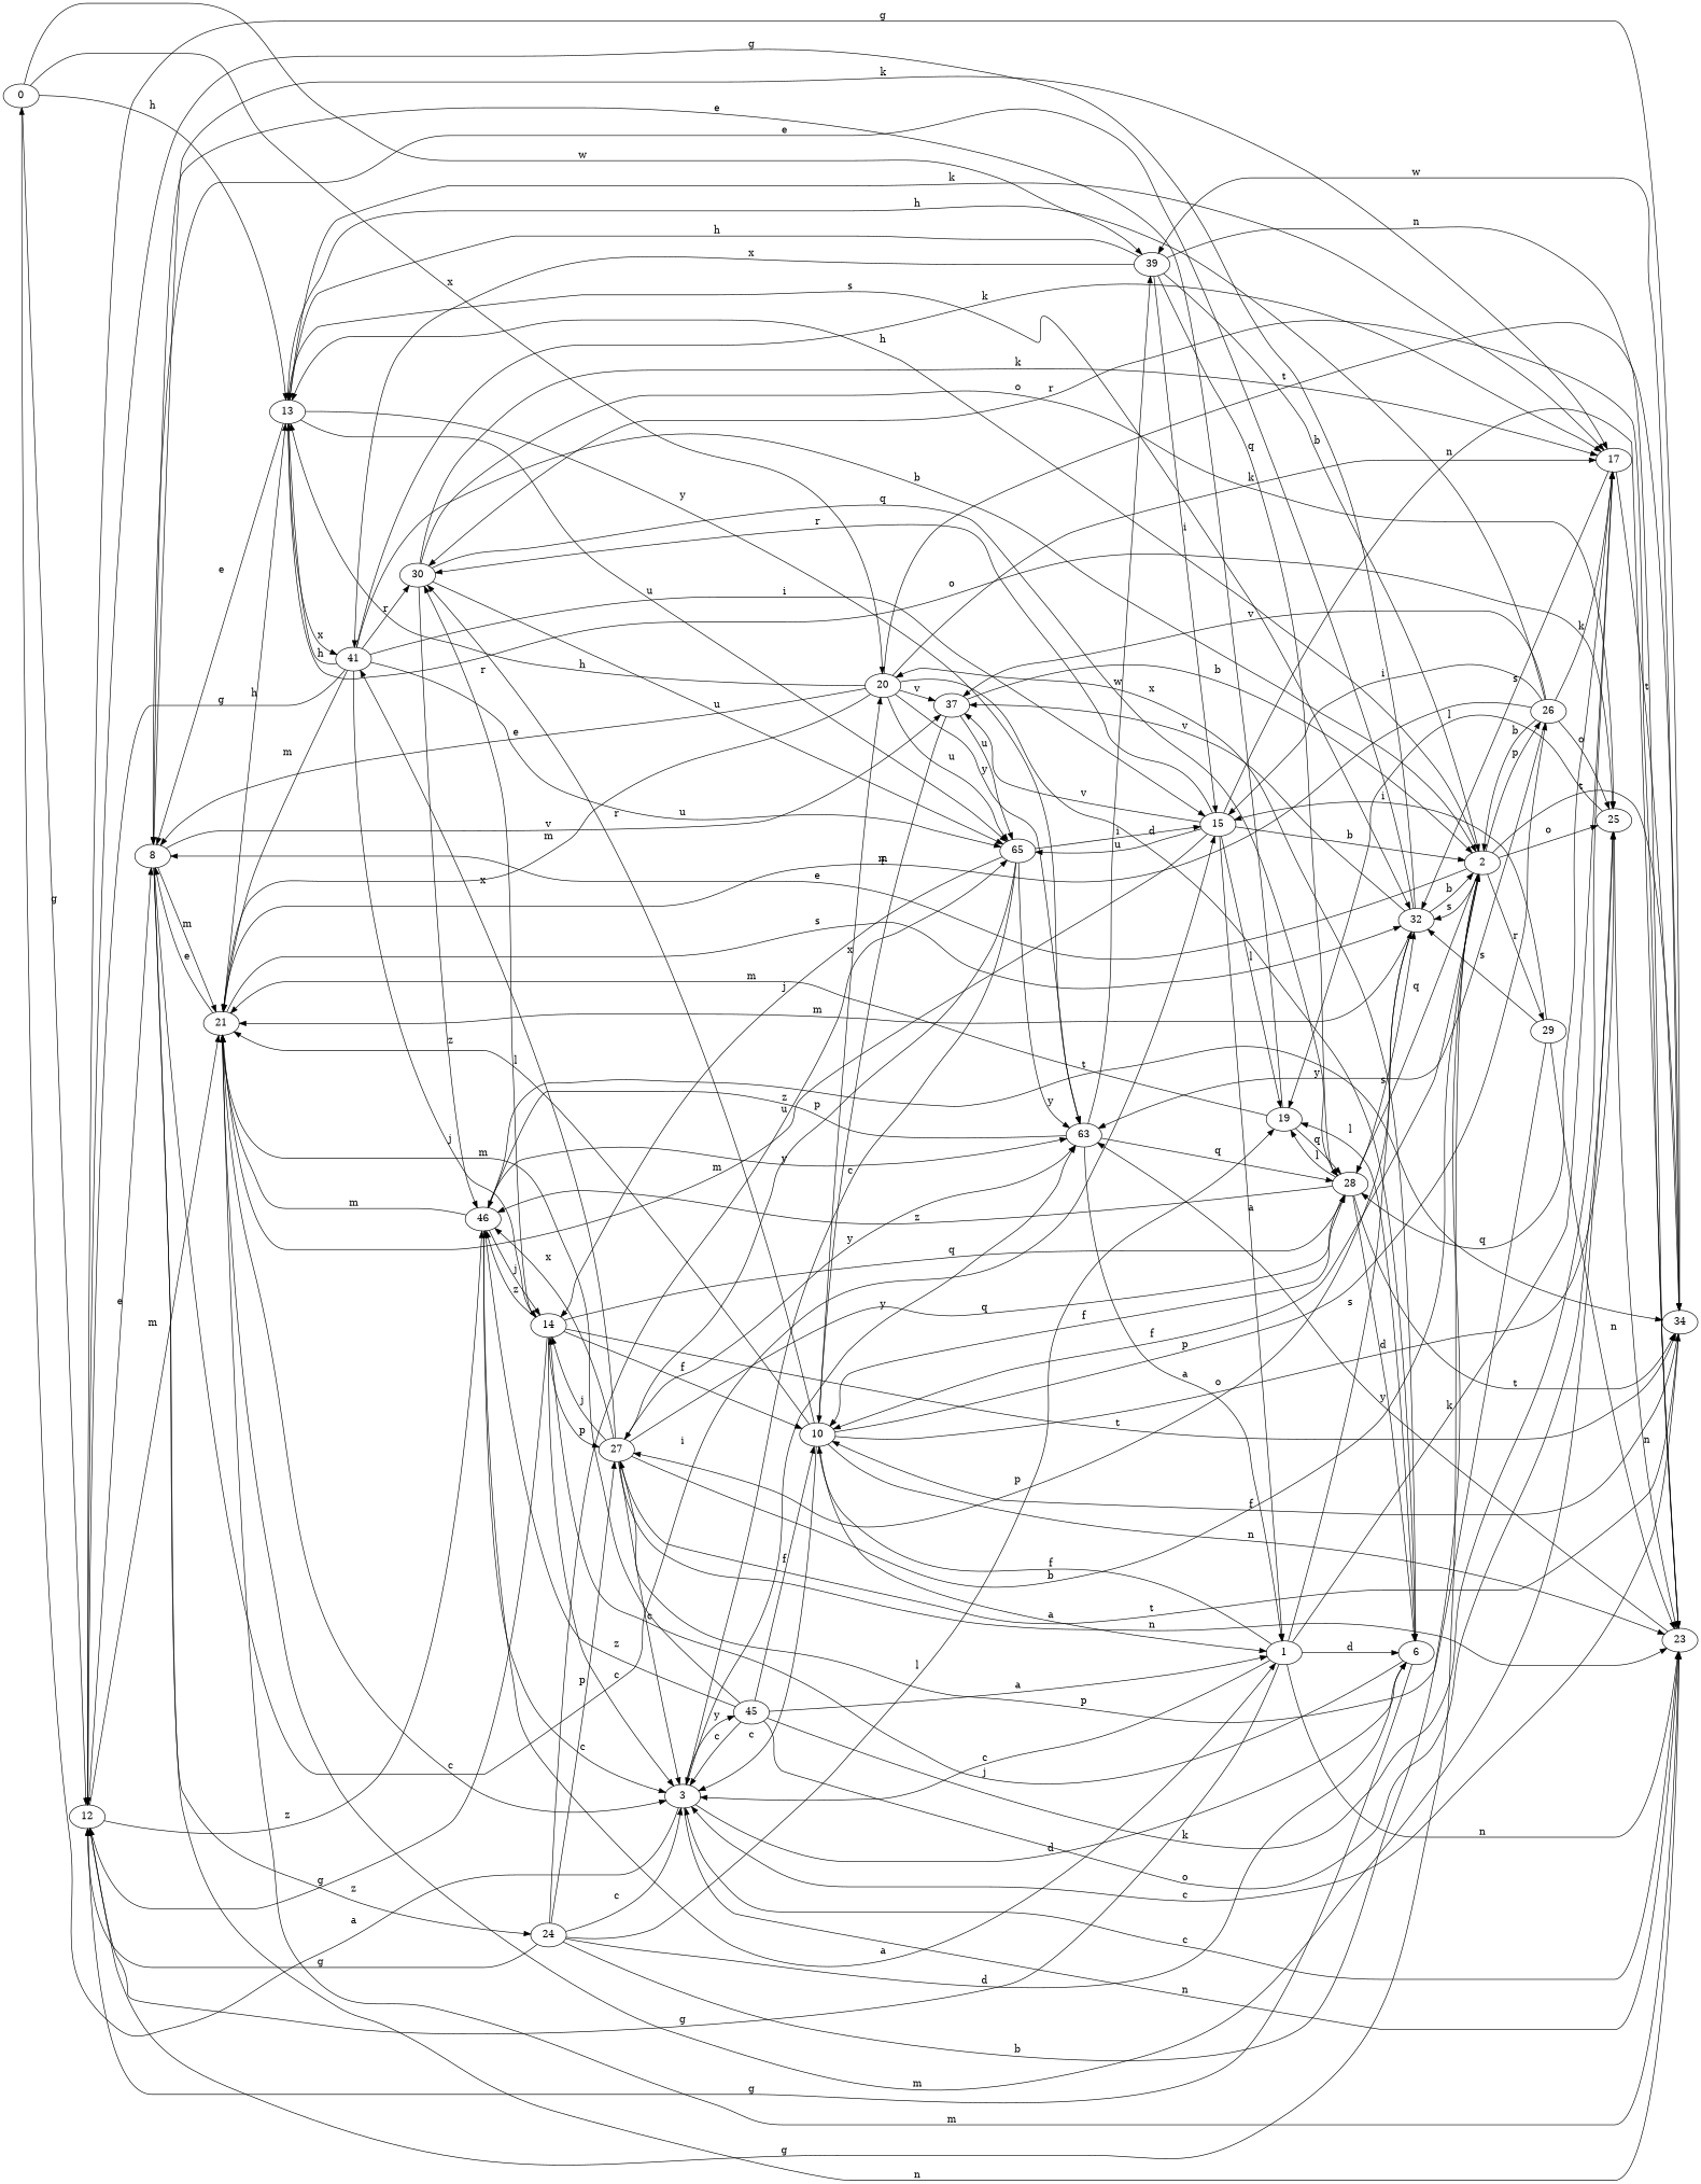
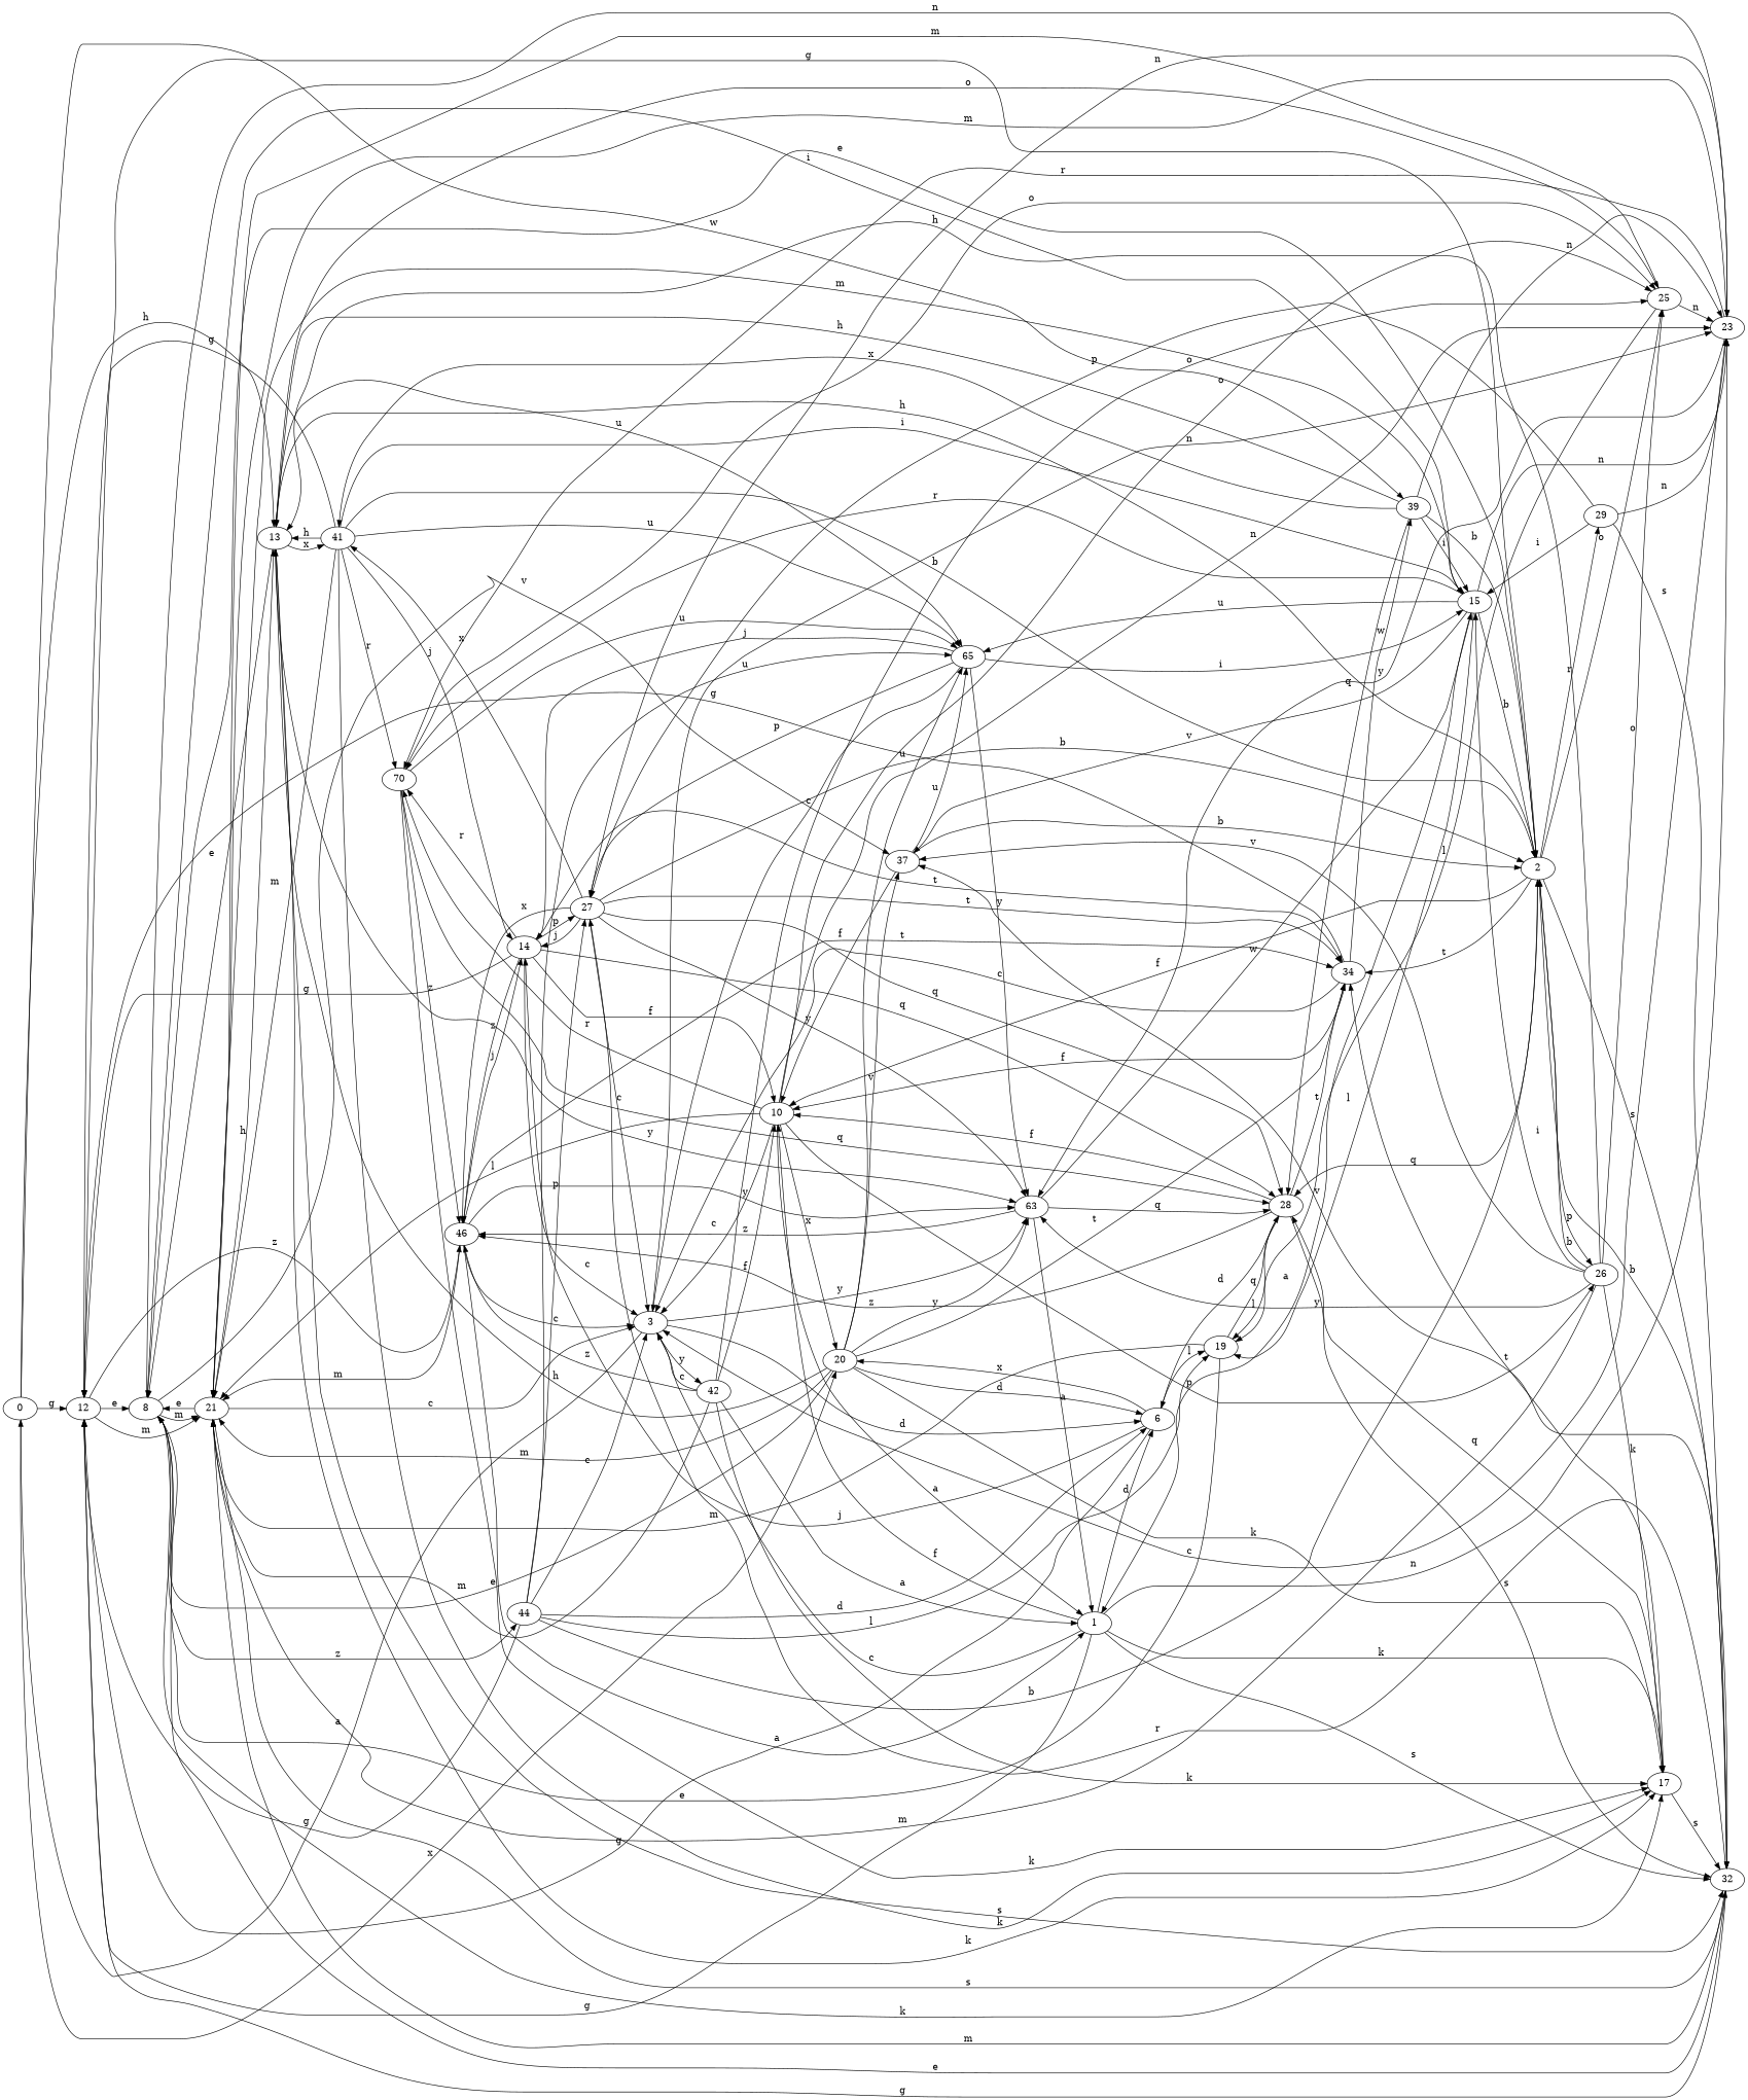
  strict digraph {
    rankdir=LR
    0
    12
    13
    39
    n5 [label=20]
    8
    21
    46
    17
    32
    25
    n12 [label=63]
    n13 [label=65]
    41
    23
    2
    28
    15
    6
    34
    37
    1
    3
    10
-   42 [label=45]
+   42
    n26 [label=14]
    19
    26
-   30
+   30 [label=70]
    27
    29
-   44 [label=24]
+   44
    0 -> 12 [label=g]
    0 -> 13 [label=h]
    0 -> 39 [label=w]
    0 -> n5 [label=x]
    12 -> 8 [label=e]
    12 -> 21 [label=m]
    12 -> 46 [label=z]
    13 -> 8 [label=e]
    13 -> 17 [label=k]
    13 -> 32 [label=s]
    13 -> 25 [label=o]
    13 -> n12 [label=y]
    13 -> n13 [label=u]
    13 -> 41 [label=x]
    39 -> 13 [label=h]
    39 -> 41 [label=x]
    39 -> 23 [label=n]
    39 -> 2 [label=b]
    39 -> 28 [label=q]
    39 -> 15 [label=i]
    n5 -> 13 [label=h]
    n5 -> 8 [label=e]
    n5 -> 21 [label=m]
    n5 -> 17 [label=k]
    n5 -> n12 [label=y]
    n5 -> n13 [label=u]
    n5 -> 6 [label=d]
    n5 -> 34 [label=t]
    n5 -> 37 [label=v]
    8 -> 21 [label=m]
    8 -> 17 [label=k]
    8 -> 23 [label=n]
    8 -> 15 [label=i]
    8 -> 37 [label=v]
    8 -> 44 [label=z]
    21 -> 13 [label=h]
    21 -> 8 [label=e]
    21 -> 32 [label=s]
    21 -> 3 [label=c]
    46 -> 21 [label=m]
    46 -> n12 [label=y]
    46 -> 34 [label=t]
    46 -> 1 [label=a]
    46 -> 3 [label=c]
    46 -> n26 [label=j]
    17 -> 32 [label=s]
    17 -> 28 [label=q]
    17 -> 34 [label=t]
    32 -> 12 [label=g]
    32 -> 8 [label=e]
    32 -> 21 [label=m]
    32 -> 2 [label=b]
    32 -> 37 [label=v]
-   32 -> 27 [label=p]
+   32 -> 27 [label=r]
    25 -> 21 [label=m]
    25 -> 23 [label=n]
    25 -> 19 [label=l]
-   n12 -> 39 [label=w]
+   n12 -> 15 [label=w]
    n12 -> 46 [label=z]
    n12 -> 28 [label=q]
    n12 -> 1 [label=a]
    n13 -> n12 [label=y]
    n13 -> 15 [label=i]
    n13 -> 3 [label=c]
    n13 -> n26 [label=j]
    n13 -> 27 [label=p]
    41 -> 12 [label=g]
    41 -> 13 [label=h]
    41 -> 21 [label=m]
    41 -> 17 [label=k]
    41 -> n13 [label=u]
    41 -> 2 [label=b]
    41 -> 15 [label=i]
    41 -> n26 [label=j]
    41 -> 30 [label=r]
    23 -> 21 [label=m]
    23 -> n12 [label=y]
    23 -> 3 [label=c]
    23 -> 30 [label=r]
    2 -> 12 [label=g]
    2 -> 13 [label=h]
    2 -> 8 [label=e]
    2 -> 32 [label=s]
    2 -> 25 [label=o]
    2 -> 28 [label=q]
    2 -> 34 [label=t]
    2 -> 10 [label=f]
    2 -> 26 [label=p]
    2 -> 29 [label=r]
    28 -> 46 [label=z]
    28 -> 32 [label=s]
    28 -> 6 [label=d]
    28 -> 34 [label=t]
    28 -> 10 [label=f]
    28 -> 19 [label=l]
    15 -> 21 [label=m]
    15 -> n13 [label=u]
    15 -> 23 [label=n]
    15 -> 2 [label=b]
    15 -> 37 [label=v]
    15 -> 1 [label=a]
    15 -> 19 [label=l]
    15 -> 30 [label=r]
    6 -> 12 [label=g]
    6 -> n5 [label=x]
    6 -> n26 [label=j]
    6 -> 19 [label=l]
    34 -> 12 [label=g]
    34 -> 39 [label=w]
    34 -> 3 [label=c]
    34 -> 10 [label=f]
    37 -> n13 [label=u]
    37 -> 2 [label=b]
    37 -> 10 [label=f]
    1 -> 12 [label=g]
    1 -> 17 [label=k]
    1 -> 32 [label=s]
    1 -> 23 [label=n]
    1 -> 6 [label=d]
    1 -> 3 [label=c]
    1 -> 10 [label=f]
    3 -> 0 [label=a]
    3 -> n12 [label=y]
    3 -> 23 [label=n]
    3 -> 6 [label=d]
    3 -> 42 [label=y]
    10 -> n5 [label=x]
    10 -> 21 [label=l]
    10 -> 25 [label=o]
    10 -> 23 [label=n]
    10 -> 1 [label=a]
    10 -> 3 [label=c]
    10 -> 26 [label=p]
    10 -> 30 [label=r]
    42 -> 21 [label=m]
    42 -> 46 [label=z]
    42 -> 17 [label=k]
    42 -> 25 [label=o]
    42 -> 1 [label=a]
    42 -> 3 [label=c]
    42 -> 10 [label=f]
    n26 -> 12 [label=g]
    n26 -> 46 [label=z]
    n26 -> 28 [label=q]
    n26 -> 34 [label=t]
    n26 -> 3 [label=c]
    n26 -> 10 [label=f]
    n26 -> 30 [label=r]
    n26 -> 27 [label=p]
    19 -> 8 [label=e]
    19 -> 21 [label=m]
    19 -> 28 [label=q]
    26 -> 13 [label=h]
    26 -> 21 [label=m]
    26 -> 17 [label=k]
    26 -> 25 [label=o]
    26 -> n12 [label=y]
    26 -> 2 [label=b]
    26 -> 15 [label=i]
    26 -> 37 [label=v]
    30 -> 46 [label=z]
    30 -> 17 [label=k]
    30 -> 25 [label=o]
    30 -> n13 [label=u]
    30 -> 28 [label=q]
    27 -> 46 [label=x]
    27 -> n12 [label=y]
    27 -> 41 [label=x]
    27 -> 23 [label=n]
    27 -> 2 [label=b]
    27 -> 28 [label=q]
    27 -> 34 [label=t]
    27 -> 3 [label=c]
    27 -> n26 [label=j]
    29 -> 32 [label=s]
    29 -> 23 [label=n]
    29 -> 15 [label=i]
    29 -> 27 [label=p]
    44 -> 12 [label=g]
    44 -> n13 [label=u]
    44 -> 2 [label=b]
    44 -> 6 [label=d]
    44 -> 3 [label=c]
    44 -> 19 [label=l]
    44 -> 27 [label=p]
  }
